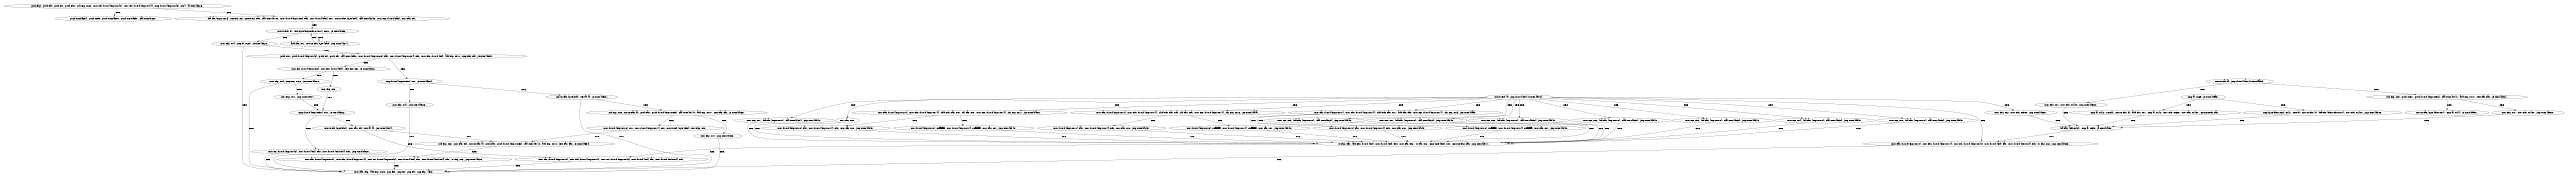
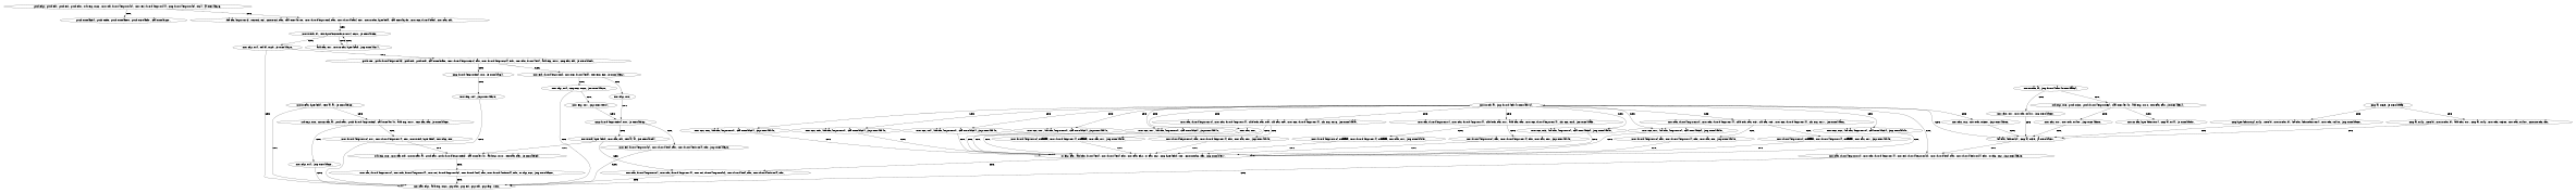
  digraph {
    n1 [label="'push ebp', 'push edi', 'push esi', 'push ebx', 'sub esp, 0x2c', 'mov edi, dword [esp+0x40]', 'mov esi, dword [esp+0x44]', 'cmp dword [esp+0x48], 0x24', 'ja 0x804d826', "]
    n2 [label="'push 0x804fc54', 'push 0x55', 'push 0x804f8e0', 'push 0x804f8f0', 'call 0x80492c0', "]
    n3 [label="'lea eax, [esp+0x1c]', 'test esi, esi', 'cmove esi, eax', 'call 0x8049180', 'mov dword [esp+0xc], eax', 'mov dword [eax], 0x0', 'movzx ebx, byte [edi]', 'call 0x80492d0', 'mov ecx, dword [eax]', 'mov eax, edi', "]
    n4 [label="'movzx edx, bl', 'test byte [ecx+edx*2+0x1], 0x20', 'je 0x804d83c', "]
-   n5 [label="'mov ebp, 0x4', 'cmp bl, 0x2d', 'je 0x804d928', "]
+   n5 [label="'mov ebp, 0x4', 'edi bl, 0x2d', 'je 0x804d928',"]
    n6 [label="'add eax, 0x1', 'movzx ebx, byte [eax]', 'jmp 0x804d814', "]
    n7 [label="'mov eax, ebp', 'add esp, 0x2c', 'pop ebx', 'pop esi', 'pop edi', 'pop ebp', 'retn', "]
    n8 [label="'push 0x0', 'push dword [esp+0x4c]', 'push esi', 'push edi', 'call 0x8048f90', 'mov dword [esp+0x20], eax', 'mov dword [esp+0x24], edx', 'mov ebx, dword [esi]', 'add esp, 0x10', 'cmp ebx, edi', 'je 0x804d88b', "]
    n9 [label="'cmp dword [esp+0x50], 0x0', 'je 0x804db64', "]
    n10 [label="'mov edi, dword [esp+0xc]', 'mov ecx, dword [edi]', 'test ecx, ecx', 'je 0x804d902', "]
    n11 [label="'mov ebp, 0x4', 'jmp 0x804d928', "]
    n12 [label="'movzx eax, byte [edi]', 'test al, al', 'je 0x804d928', "]
    n13 [label="'mov ebp, 0x0', "]
    n14 [label="'mov ebp, 0x4', 'cmp ecx, 0x22', 'jne 0x804d928', "]
    n15 [label="'sub esp, 0x8', 'movsx eax, al', 'push eax', 'push dword [esp+0x5c]', 'call 0x8049140', 'add esp, 0x10', 'test eax, eax', 'je 0x804db6e', "]
    n16 [label="'cmp dword [esp+0x50], 0x0', 'je 0x804d932', "]
    n17 [label="'mov ebp, 0x1', 'jmp 0x804d907', "]
    n18 [label="'mov ebp, 0x4', 'jmp 0x804d928', "]
    n19 [label="'mov dword [esp+0x10], 0x1', 'mov dword [esp+0x14], 0x0', 'movzx edi, byte [ebx]', 'mov ebp, 0x0', "]
    n20 [label="'mov esi, dword [esp+0x4c]', 'mov dword [esi], eax', 'mov dword [esi+0x4], edx', 'jmp 0x804d928', "]
    n21 [label="'movzx edi, byte [ebx]', 'mov eax, edi', 'test al, al', 'jne 0x804d8d4', "]
    n22 [label="'sub esp, 0x8', 'mov eax, edi', 'movsx eax, al', 'push eax', 'push dword [esp+0x5c]', 'call 0x8049140', 'add esp, 0x10', 'test eax, eax', 'je 0x804d93d', "]
    n23 [label="'mov eax, dword [esp+0x10]', 'mov edx, dword [esp+0x14]', 'mov esi, dword [esp+0x4c]', 'mov dword [esi], eax', 'mov dword [esi+0x4], edx', "]
    n24 [label="'mov eax, dword [esp+0x10]', 'mov edx, dword [esp+0x14]', 'mov esi, dword [esp+0x4c]', 'mov dword [esi], eax', 'mov dword [esi+0x4], edx', 'or ebp, 0x2', 'jmp 0x804d928', "]
    n25 [label="'mov ebx, 0x1', 'mov edx, 0x400', 'jmp 0x804d98e', "]
    n26 [label="'lea eax, [edi-0x42]', 'cmp al, 0x35', 'ja 0x804db30', "]
    n27 [label="'movzx eax, al', 'jmp dword [eax*4+0x804fabc]', "]
    n28 [label="'sub esp, 0x8', 'push 0x30', 'push dword [esp+0x5c]', 'call 0x8049140', 'add esp, 0x10', 'test eax, eax', 'je 0x804d9c4', "]
    n29 [label="'mov eax, dword [esp+0x10]', 'mov edx, dword [esp+0x14]', 'mov esi, dword [esp+0x4c]', 'mov dword [esi], eax', 'mov dword [esi+0x4], edx', 'or ebp, 0x2', 'jmp 0x804d928', "]
    n30 [label="'movzx edi, al', 'jmp dword [edi*4+0x804fb7c]', "]
    n31 [label="'mov ebx, 0x1', 'mov edx, 0x400', 'jmp 0x804d98e', "]
    n32 [label="'movzx eax, byte [ebx+0x1]', 'cmp al, 0x44', 'je 0x804d9d0', "]
    n33 [label="'mov eax, dword [esp+0x10]', 'mov edx, dword [esp+0x14]', 'shld edx, eax, 0x9', 'shl eax, 0x9', 'mov ecx, dword [esp+0x14]', 'shr ecx, 0x17', 'jne 0x804da06', "]
    n34 [label="'mov eax, dword [esp+0x10]', 'mov edx, dword [esp+0x14]', 'shld edx, eax, 0xa', 'shl eax, 0xa', 'mov ecx, dword [esp+0x14]', 'shr ecx, 0x16', 'jne 0x804da4a', "]
    n35 [label="'mov ecx, 0x6', 'lea eax, [esp+0x10]', 'call 0x804d694', 'jmp 0x804db4e', "]
    n36 [label="'mov ecx, 0x3', 'lea eax, [esp+0x10]', 'call 0x804d694', 'jmp 0x804db4e', "]
    n37 [label="'mov ecx, 0x1', 'lea eax, [esp+0x10]', 'call 0x804d694', 'jmp 0x804db4e', "]
    n38 [label="'mov ecx, 0x2', 'lea eax, [esp+0x10]', 'call 0x804d694', 'jmp 0x804db4e', "]
    n39 [label="'mov ecx, 0x5', 'lea eax, [esp+0x10]', 'call 0x804d694', 'jmp 0x804db4e', "]
    n40 [label="'mov ecx, 0x4', 'lea eax, [esp+0x10]', 'call 0x804d694', 'jmp 0x804db4e', "]
    n41 [label="'mov eax, dword [esp+0x10]', 'mov edx, dword [esp+0x14]', 'shld edx, eax, 0x1', 'add eax, eax', 'mov ecx, dword [esp+0x14]', 'shr ecx, 0x1f', 'jne 0x804daf9', "]
    n42 [label="'mov ecx, 0x8', 'lea eax, [esp+0x10]', 'call 0x804d694', 'jmp 0x804db4e', "]
    n43 [label="'mov ecx, 0x7', 'lea eax, [esp+0x10]', 'call 0x804d694', 'jmp 0x804db4e', "]
    n44 [label="'mov eax, 0x0', "]
    n45 [label="'mov ebx, 0x2', 'mov edx, 0x3e8', 'jmp 0x804d98e', "]
    n46 [label="'mov dword [esp+0x10], 0xffffffff', 'mov dword [esp+0x14], 0xffffffff', 'mov eax, 0x1', 'jmp 0x804db4e', "]
    n47 [label="'mov dword [esp+0x10], eax', 'mov dword [esp+0x14], edx', 'mov eax, 0x0', 'jmp 0x804db4e', "]
    n48 [label="'mov dword [esp+0x10], 0xffffffff', 'mov dword [esp+0x14], 0xffffffff', 'mov eax, 0x1', 'jmp 0x804db4e', "]
    n49 [label="'mov dword [esp+0x10], eax', 'mov dword [esp+0x14], edx', 'mov eax, 0x0', 'jmp 0x804db4e', "]
    n50 [label="'or ebp, eax', 'add ebx, dword [esi]', 'mov dword [esi], ebx', 'mov eax, ebp', 'or eax, 0x2', 'cmp byte [ebx], 0x0', 'cmovne ebp, eax', 'jmp 0x804d917', "]
    n51 [label="'mov dword [esp+0x10], 0xffffffff', 'mov dword [esp+0x14], 0xffffffff', 'mov eax, 0x1', 'jmp 0x804db4e', "]
    n52 [label="'mov dword [esp+0x10], eax', 'mov dword [esp+0x14], edx', 'mov eax, 0x0', 'jmp 0x804db4e', "]
    n53 [label="'cmp al, 0x69', 'je 0x804d9a3', "]
    n54 [label="'cmp byte [ebx+0x2], 0x42', 'sete bl', 'movzx ebx, bl', 'lea ebx, [ebx+ebx+0x1]', 'mov edx, 0x400', 'jmp 0x804d98e', "]
    n55 [label="'cmp al, 0x42', 'sete bl', 'movzx ebx, bl', 'add ebx, 0x1', 'cmp al, 0x42', 'mov edx, 0x3e8', 'mov eax, 0x400', 'cmovne edx, eax', "]
    n1 -> n2 [label=CFG]
    n1 -> n3 [label=CFG]
    n3 -> n4 [label=CFG]
    n4 -> n5 [label=CFG]
    n4 -> n6 [label=CFG]
    n5 -> n7 [label=CFG]
    n5 -> n8 [label=CFG]
    n6 -> n4 [label=CFG]
    n8 -> n9 [label=CFG]
    n8 -> n10 [label=CFG]
    n9 -> n11 [label=CFG]
-   n9 -> n12 [label=CFG]
    n10 -> n13 [label=CFG]
    n10 -> n14 [label=CFG]
    n11 -> n7 [label=CFG]
    n12 -> n7 [label=CFG]
    n12 -> n15 [label=CFG]
    n13 -> n16 [label=CFG]
    n14 -> n7 [label=CFG]
    n14 -> n17 [label=CFG]
    n15 -> n18 [label=CFG]
    n15 -> n19 [label=CFG]
    n16 -> n20 [label=CFG]
    n16 -> n21 [label=CFG]
    n17 -> n16 [label=CFG]
    n18 -> n7 [label=CFG]
    n19 -> n22 [label=CFG]
    n20 -> n7 [label=CFG]
    n21 -> n22 [label=CFG]
    n21 -> n23 [label=CFG]
    n22 -> n24 [label=CFG]
    n23 -> n7 [label=CFG]
    n24 -> n7 [label=CFG]
    n25 -> n26 [label=CFG]
    n26 -> n29 [label=CFG]
+   n26 -> n30 [label=CFG]
    n27 -> n25 [label=CFG]
    n27 -> n28 [label=CFG]
    n28 -> n31 [label=CFG]
    n28 -> n32 [label=CFG]
    n29 -> n7 [label=CFG]
    n30 -> n29 [label=CFG]
    n30 -> n33 [label=CFG]
    n30 -> n34 [label=CFG]
    n30 -> n35 [label=CFG]
    n30 -> n36 [label=CFG]
    n30 -> n37 [label=CFG]
    n30 -> n38 [label=CFG]
    n30 -> n39 [label=CFG]
    n30 -> n40 [label=CFG]
    n30 -> n41 [label=CFG]
    n30 -> n42 [label=CFG]
    n30 -> n43 [label=CFG]
    n30 -> n44 [label=CFG]
    n30 -> n45 [label=CFG]
    n31 -> n26 [label=CFG]
    n33 -> n46 [label=CFG]
    n33 -> n47 [label=CFG]
    n34 -> n48 [label=CFG]
    n34 -> n49 [label=CFG]
    n35 -> n50 [label=CFG]
    n36 -> n50 [label=CFG]
    n37 -> n50 [label=CFG]
    n38 -> n50 [label=CFG]
    n39 -> n50 [label=CFG]
    n40 -> n50 [label=CFG]
    n41 -> n51 [label=CFG]
    n41 -> n52 [label=CFG]
    n42 -> n50 [label=CFG]
    n43 -> n50 [label=CFG]
    n44 -> n50 [label=CFG]
    n45 -> n26 [label=CFG]
    n46 -> n50 [label=CFG]
    n47 -> n50 [label=CFG]
    n48 -> n50 [label=CFG]
    n49 -> n50 [label=CFG]
    n50 -> n23 [label=CFG]
    n51 -> n50 [label=CFG]
    n52 -> n50 [label=CFG]
    n53 -> n54 [label=CFG]
    n53 -> n55 [label=CFG]
    n54 -> n26 [label=CFG]
    n55 -> n26 [label=CFG]
  }
